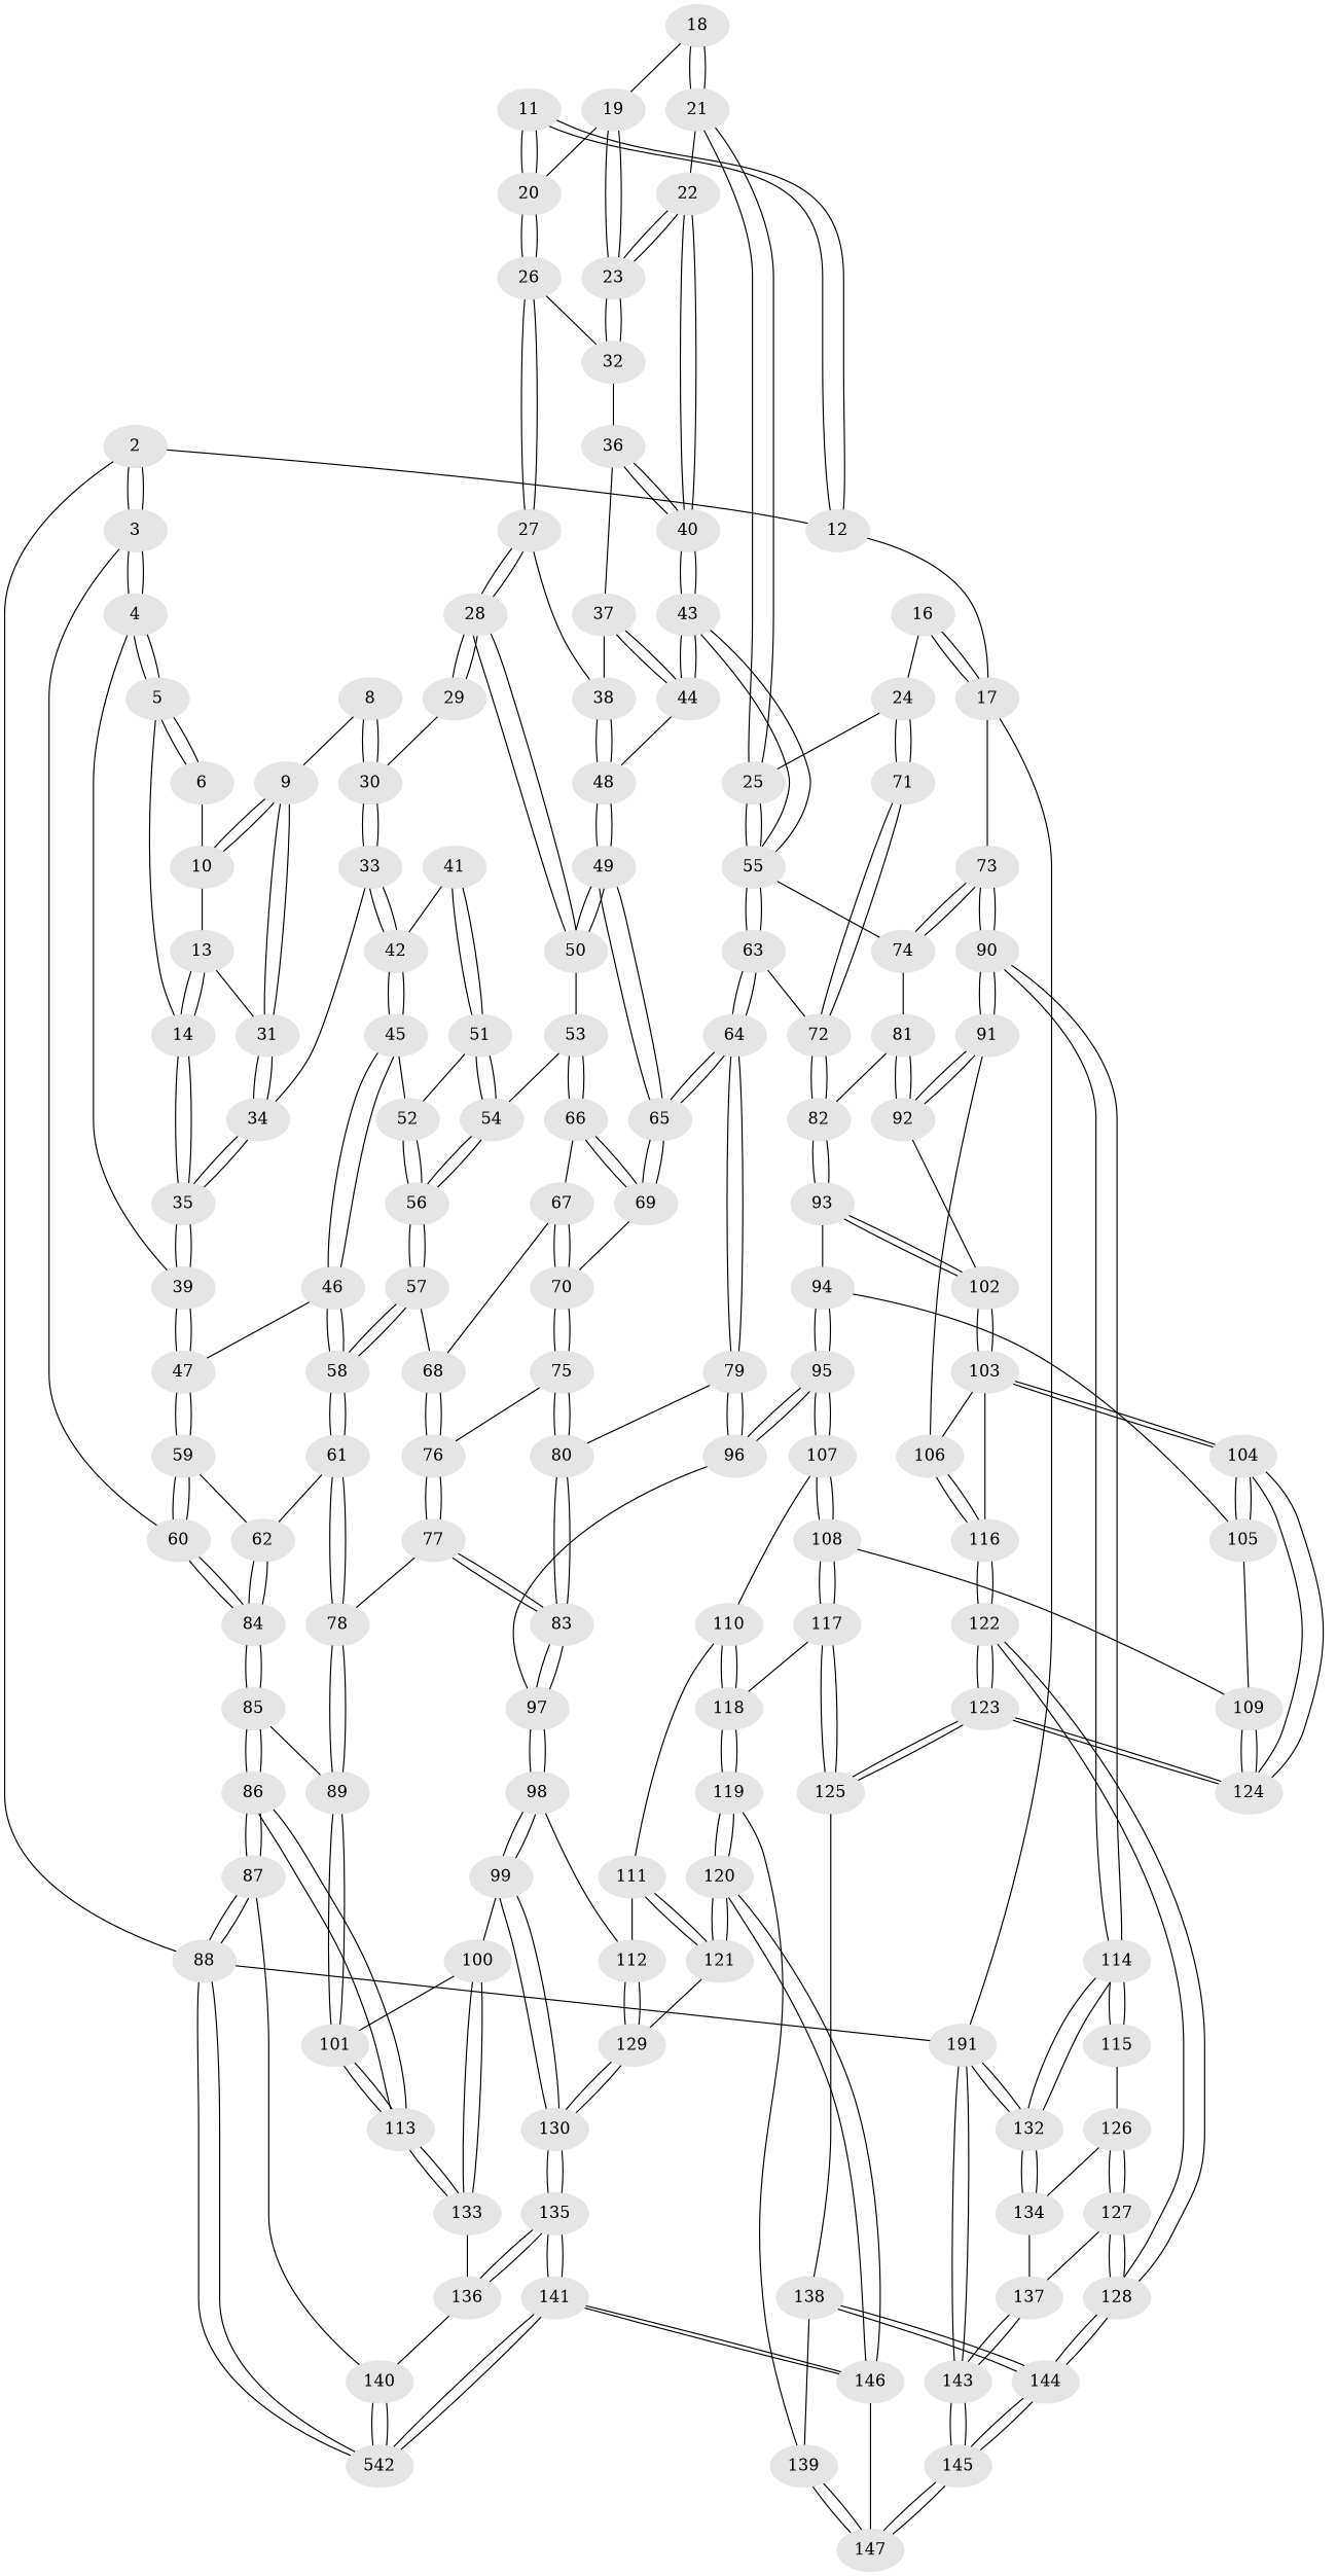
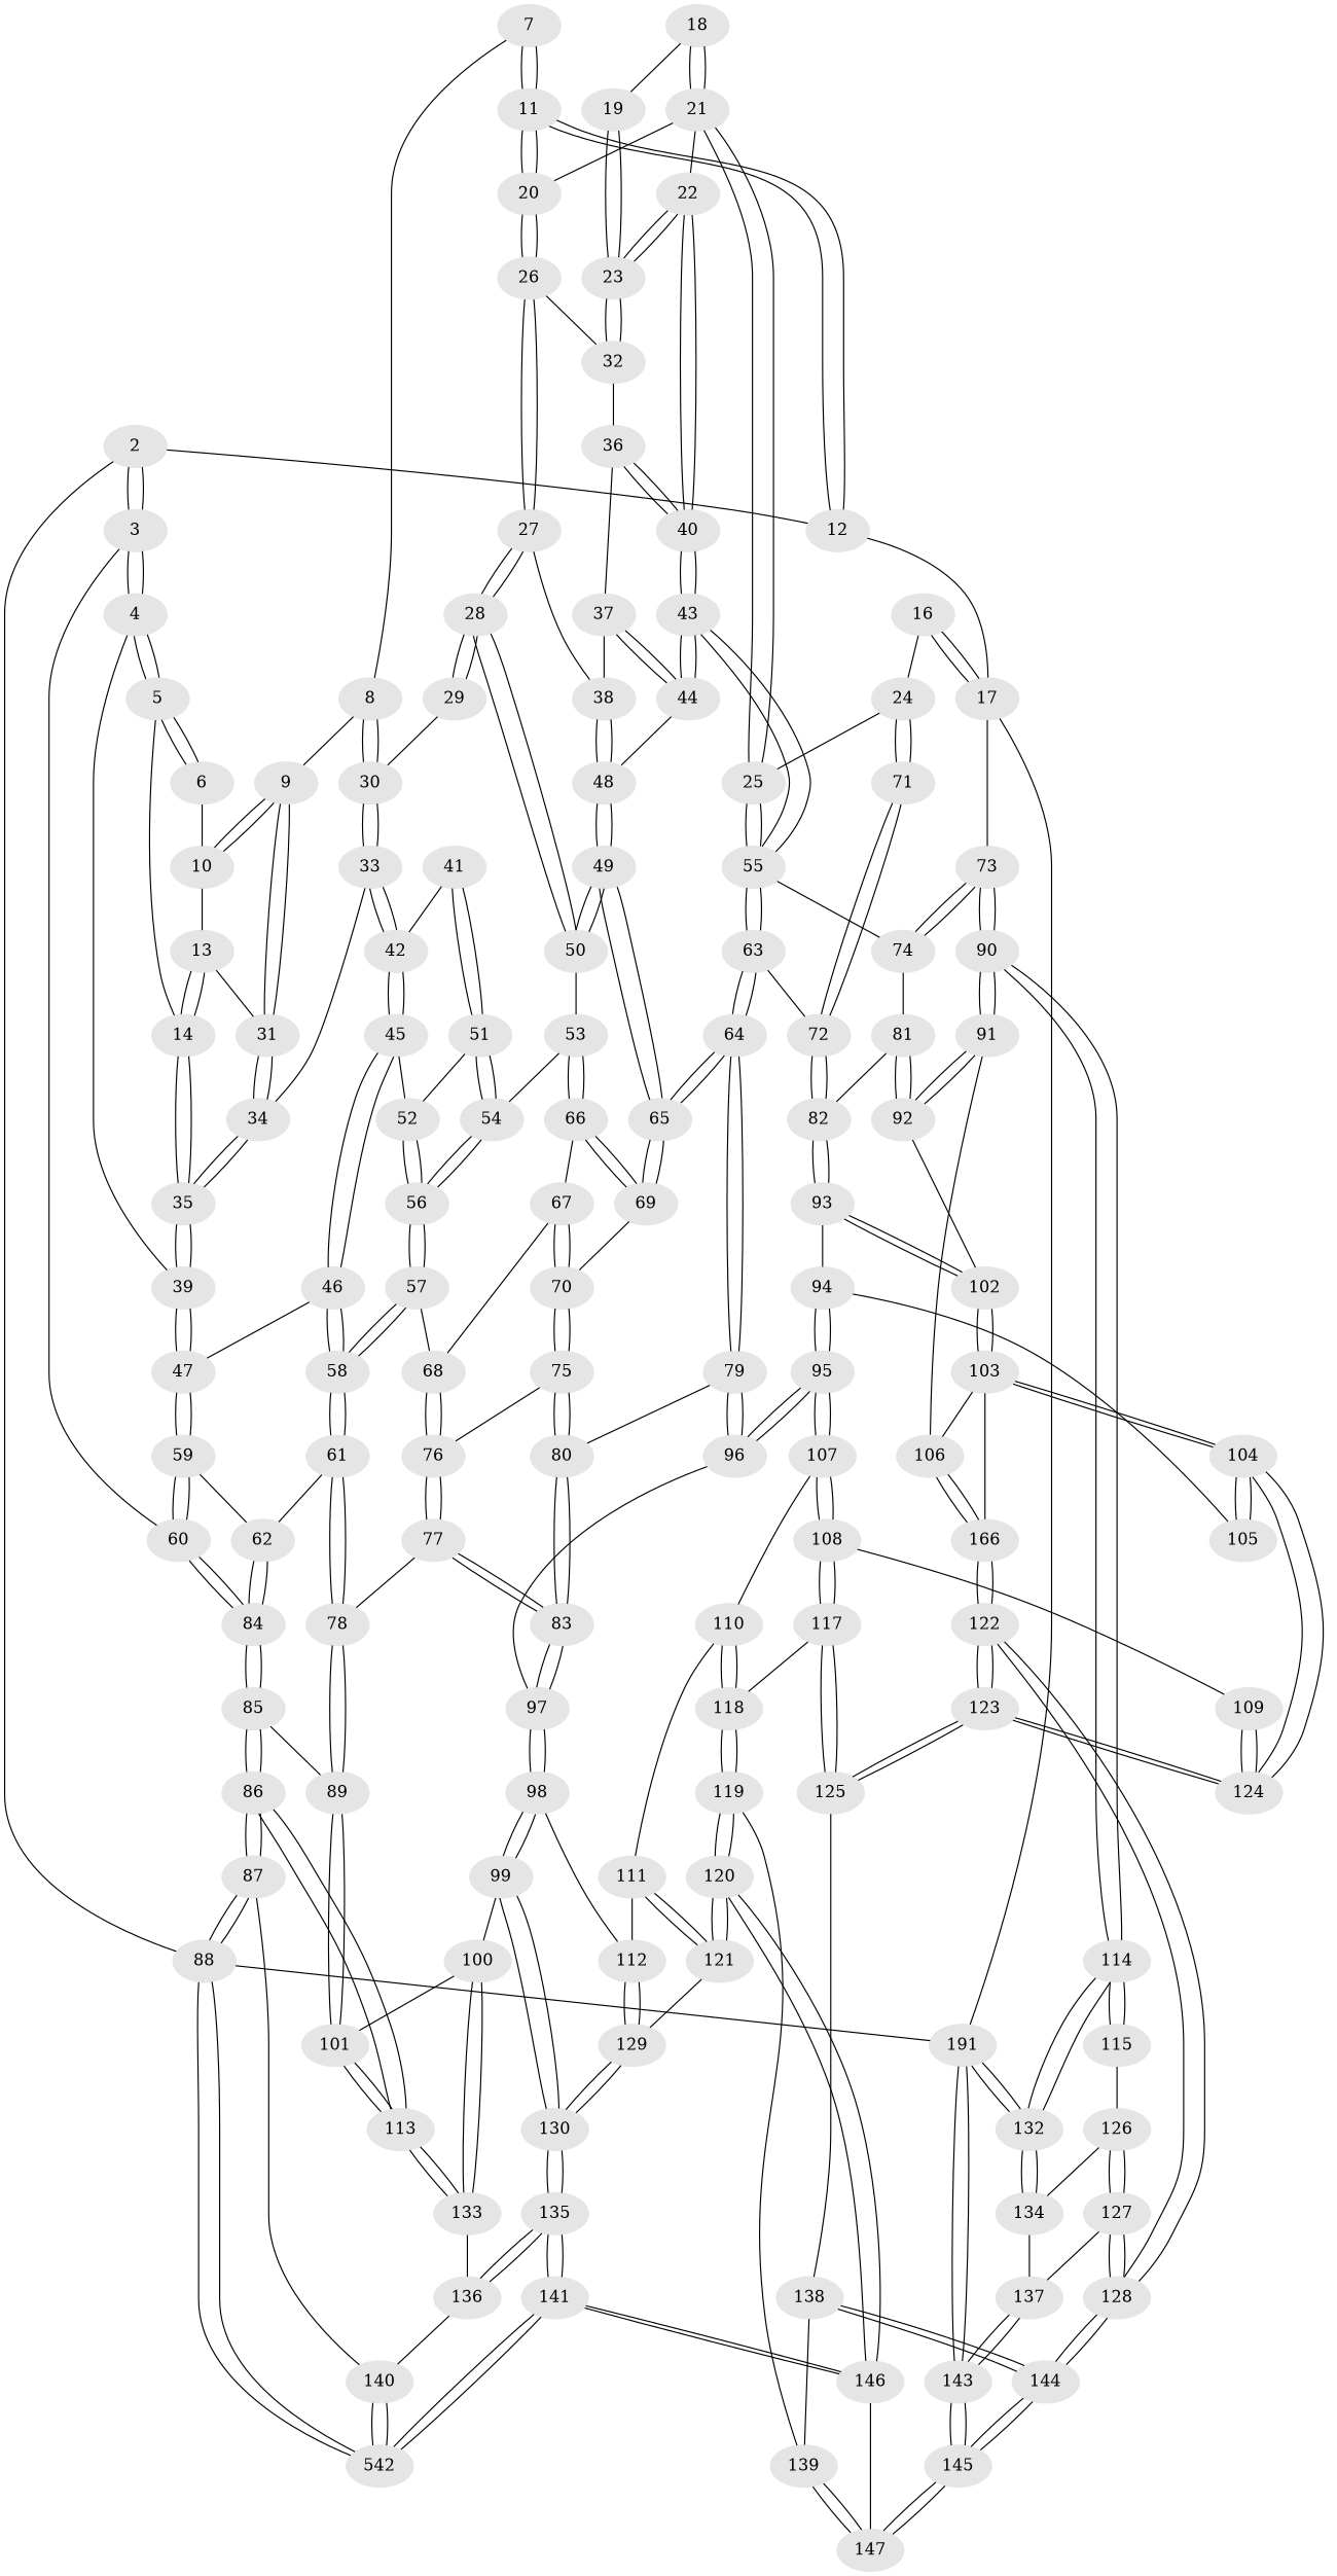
  graph {
    node [color=gray90 style=filled]
    2
    3
    12
    88
+   7
    8
    11
    4
    60
    17
    n11 [label=191]
    n12 [label=542]
    5
    39
    84
    6
    14
    47
    10
    35
    13
    9
    30
    20
    31
    33
    34
    26
    73
    16
    24
    18
    19
    21
    25
    71
    74
    90
    132
    143
    23
    22
    32
    27
    40
    55
    43
    36
    72
    63
    28
    38
    29
    50
    48
    53
    41
    42
    51
    37
    45
    44
    49
    59
    52
    54
    46
    58
    56
    61
    62
    65
    69
    66
    57
    67
    64
    68
    76
    78
    85
    89
    79
    82
    80
    96
    70
    75
    77
    81
    93
    91
    114
    92
    83
    97
    101
    102
    94
    98
    86
    87
    113
    140
    133
    106
    115
-   116
+   116 [label=166]
    103
    95
    105
    107
    109
    108
    110
    99
    112
    100
    130
    129
    135
    136
    104
    124
    122
    117
    111
    118
    125
    121
    119
    126
    134
    127
    123
    128
    138
    120
    139
    146
    147
    144
    137
    145
    141
    2 -- 3
    2 -- 3
    2 -- 12
    2 -- 88
    3 -- 4
    3 -- 4
    3 -- 60
    12 -- 17
    88 -- n11
    88 -- n12
    88 -- n12
+   7 -- 8
+   7 -- 11
+   7 -- 11
    8 -- 9
    8 -- 30
    8 -- 30
    11 -- 12
    11 -- 12
    11 -- 20
    11 -- 20
    4 -- 5
    4 -- 5
    4 -- 39
    60 -- 84
    60 -- 84
    17 -- n11
    17 -- 73
    n11 -- 132
    n11 -- 132
    n11 -- 143
    n11 -- 143
    5 -- 6
    5 -- 6
    5 -- 14
    39 -- 47
    39 -- 47
    84 -- 85
    84 -- 85
    6 -- 10
    14 -- 35
    14 -- 35
    47 -- 59
    47 -- 59
    10 -- 13
    35 -- 39
    35 -- 39
    13 -- 14
    13 -- 14
    13 -- 31
    9 -- 10
    9 -- 10
    9 -- 31
    9 -- 31
    30 -- 33
    30 -- 33
    20 -- 26
    20 -- 26
    31 -- 34
    31 -- 34
    33 -- 34
    33 -- 42
    33 -- 42
    34 -- 35
    34 -- 35
    26 -- 32
    26 -- 27
    26 -- 27
    73 -- 74
    73 -- 74
    73 -- 90
    73 -- 90
    16 -- 17
    16 -- 17
    16 -- 24
    24 -- 25
    24 -- 71
    24 -- 71
    18 -- 19
    18 -- 21
    18 -- 21
-   19 -- 20
+   21 -- 20
    19 -- 23
    19 -- 23
    21 -- 25
    21 -- 25
    21 -- 22
    25 -- 55
    25 -- 55
    71 -- 72
    71 -- 72
    74 -- 81
    90 -- 91
    90 -- 91
    90 -- 114
    90 -- 114
    132 -- 134
    132 -- 134
    143 -- 145
    143 -- 145
    23 -- 32
    23 -- 32
    22 -- 23
    22 -- 23
    22 -- 40
    22 -- 40
    32 -- 36
    27 -- 28
    27 -- 28
    27 -- 38
    40 -- 43
    40 -- 43
    55 -- 74
    55 -- 63
    55 -- 63
    43 -- 55
    43 -- 55
    43 -- 44
    43 -- 44
    36 -- 40
    36 -- 40
    36 -- 37
    72 -- 82
    72 -- 82
    63 -- 72
    63 -- 64
    63 -- 64
    28 -- 29
    28 -- 29
    28 -- 50
    28 -- 50
    38 -- 48
    38 -- 48
    29 -- 30
    50 -- 53
    48 -- 49
    48 -- 49
    53 -- 54
    53 -- 66
    53 -- 66
    41 -- 42
    41 -- 51
    41 -- 51
    42 -- 45
    42 -- 45
    51 -- 52
    51 -- 54
    51 -- 54
    37 -- 38
    37 -- 44
    37 -- 44
    45 -- 52
    45 -- 46
    45 -- 46
    44 -- 48
    49 -- 50
    49 -- 50
    49 -- 65
    49 -- 65
    59 -- 60
    59 -- 60
    59 -- 62
    52 -- 56
    52 -- 56
    54 -- 56
    54 -- 56
    46 -- 47
    46 -- 58
    46 -- 58
    58 -- 61
    58 -- 61
    56 -- 57
    56 -- 57
    61 -- 62
    61 -- 78
    61 -- 78
    62 -- 84
    62 -- 84
    65 -- 69
    65 -- 69
    69 -- 70
    66 -- 69
    66 -- 69
    66 -- 67
    57 -- 58
    57 -- 58
    57 -- 68
    67 -- 68
    67 -- 70
    67 -- 70
    64 -- 65
    64 -- 65
    64 -- 79
    64 -- 79
    68 -- 76
    68 -- 76
    76 -- 77
    76 -- 77
    78 -- 89
    78 -- 89
    85 -- 89
    85 -- 86
    85 -- 86
    89 -- 101
    89 -- 101
    79 -- 80
    79 -- 96
    79 -- 96
    82 -- 93
    82 -- 93
    80 -- 83
    80 -- 83
    96 -- 97
    70 -- 75
    70 -- 75
    75 -- 76
    75 -- 80
    75 -- 80
    77 -- 78
    77 -- 83
    77 -- 83
    81 -- 82
    81 -- 92
    81 -- 92
    93 -- 102
    93 -- 102
    93 -- 94
    91 -- 92
    91 -- 92
    91 -- 106
    114 -- 132
    114 -- 132
    114 -- 115
    114 -- 115
    92 -- 102
    83 -- 97
    83 -- 97
    97 -- 98
    97 -- 98
    101 -- 113
    101 -- 113
    102 -- 103
    102 -- 103
    94 -- 95
    94 -- 95
    94 -- 105
    98 -- 99
    98 -- 99
    98 -- 112
    86 -- 87
    86 -- 87
    86 -- 113
    86 -- 113
    87 -- 88
    87 -- 88
    87 -- 140
    113 -- 133
    113 -- 133
    140 -- n12
    140 -- n12
    133 -- 136
    106 -- 116
    106 -- 116
    115 -- 126
    116 -- 122
    116 -- 122
    103 -- 106
    103 -- 116
    103 -- 104
    103 -- 104
    95 -- 96
    95 -- 96
    95 -- 107
    95 -- 107
-   105 -- 109
    107 -- 108
    107 -- 108
    107 -- 110
    109 -- 124
    109 -- 124
    108 -- 109
    108 -- 117
    108 -- 117
    110 -- 111
    110 -- 118
    110 -- 118
    99 -- 100
    99 -- 130
    99 -- 130
    112 -- 129
    112 -- 129
    100 -- 101
    100 -- 133
    100 -- 133
    130 -- 135
    130 -- 135
    129 -- 130
    129 -- 130
    135 -- 136
    135 -- 136
    135 -- 141
    135 -- 141
    136 -- 140
    104 -- 105
    104 -- 105
    104 -- 124
    104 -- 124
    122 -- 123
    122 -- 123
    122 -- 128
    122 -- 128
    117 -- 118
    117 -- 125
    117 -- 125
    111 -- 112
    111 -- 121
    111 -- 121
    118 -- 119
    118 -- 119
    125 -- 138
    121 -- 129
    119 -- 120
    119 -- 120
    119 -- 139
    126 -- 134
    126 -- 127
    126 -- 127
    134 -- 137
    127 -- 128
    127 -- 128
    127 -- 137
    123 -- 124
    123 -- 124
    123 -- 125
    123 -- 125
    128 -- 144
    128 -- 144
    138 -- 139
    138 -- 144
    138 -- 144
    120 -- 121
    120 -- 121
    120 -- 146
    120 -- 146
    139 -- 147
    139 -- 147
    146 -- 147
    144 -- 145
    144 -- 145
    137 -- 143
    137 -- 143
    145 -- 147
    145 -- 147
    141 -- n12
    141 -- n12
    141 -- 146
    141 -- 146
  }
